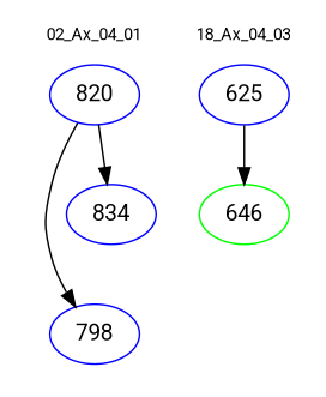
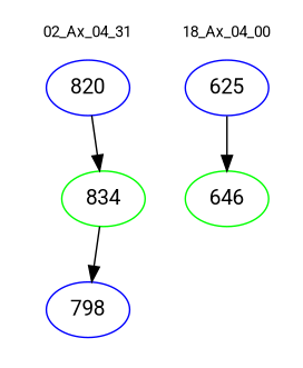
  digraph {
    fontname=Roboto
    node [color=blue fontname=Roboto]
    edge [color=black fontname=Roboto]
    n1 [label=820]
    n2 [label=798]
-   n3 [label=834]
+   n3 [color=green label=834]
    n4 [label=625]
    n5 [color=green label=646]
    subgraph cluster_1 {
      color=white
      fontsize=10
-     label="02_Ax_04_01"
+     label="02_Ax_04_31"
      n1
      n2
      n3
    }
    subgraph cluster_2 {
      color=white
      fontsize=10
-     label="18_Ax_04_03"
+     label="18_Ax_04_00"
      n4
      n5
    }
-   n1 -> n2
+   n3 -> n2
    n1 -> n3
    n4 -> n5
  }
